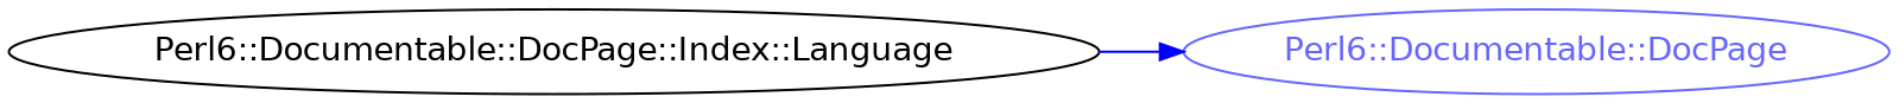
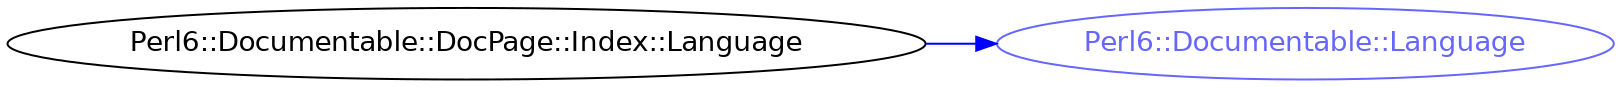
  digraph {
    rankdir=LR
    splines=polyline
    fontname="DejaVu Sans"
    node [fontname="DejaVu Sans"]
    "Perl6::Documentable::DocPage::Index::Language" [color="#000000" fontcolor="#000000"]
-   "Perl6::Documentable::DocPage" [color="#6666FF" fontcolor="#6666FF"]
+   "Perl6::Documentable::DocPage" [color="#6666FF" fontcolor="#6666FF" label="Perl6::Documentable::Language"]
    "Perl6::Documentable::DocPage::Index::Language" -> "Perl6::Documentable::DocPage" [color=blue fontname="DejaVu Sans"]
  }
